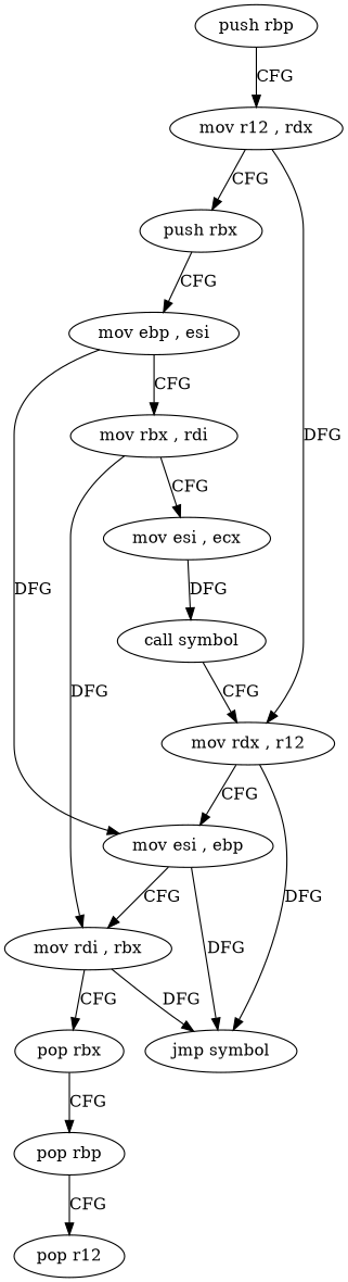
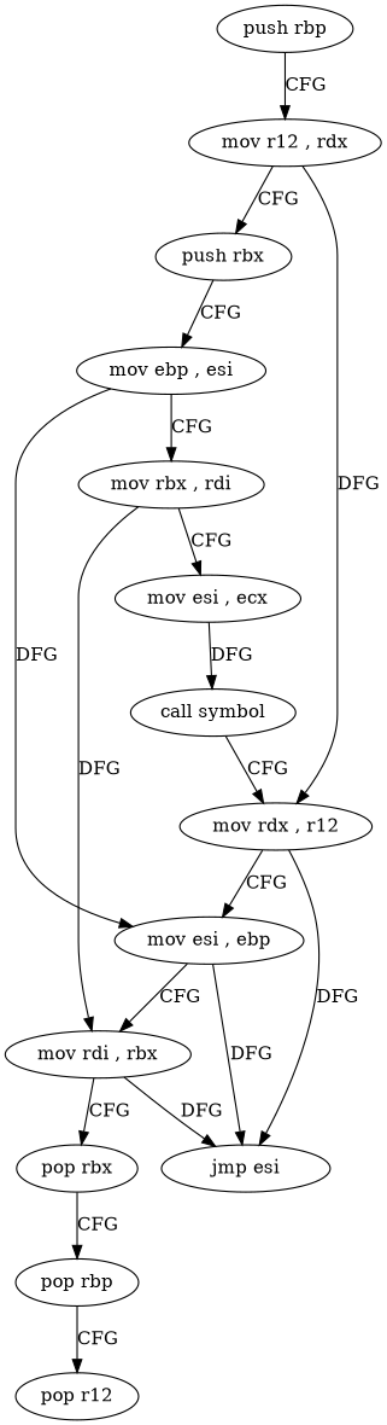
  digraph {
    n1 [label="push rbp"]
    n2 [label="mov r12 , rdx"]
    n3 [label="push rbx"]
    n4 [label="mov rdx , r12"]
    n5 [label="mov ebp , esi"]
    n6 [label="mov esi , ebp"]
-   n7 [label="jmp symbol"]
+   n7 [label="jmp esi"]
    n8 [label="mov rbx , rdi"]
    n9 [label="mov esi , ecx"]
    n10 [label="mov rdi , rbx"]
    n11 [label="call symbol"]
    n12 [label="pop rbx"]
    n13 [label="pop rbp"]
    n14 [label="pop r12"]
    n1 -> n2 [label=CFG]
    n2 -> n3 [label=CFG]
    n2 -> n4 [label=DFG]
    n3 -> n5 [label=CFG]
    n4 -> n6 [label=CFG]
    n4 -> n7 [label=DFG]
    n5 -> n6 [label=DFG]
    n5 -> n8 [label=CFG]
    n6 -> n7 [label=DFG]
    n6 -> n10 [label=CFG]
    n8 -> n9 [label=CFG]
    n8 -> n10 [label=DFG]
    n9 -> n11 [label=DFG]
    n10 -> n7 [label=DFG]
    n10 -> n12 [label=CFG]
    n11 -> n4 [label=CFG]
    n12 -> n13 [label=CFG]
    n13 -> n14 [label=CFG]
  }
